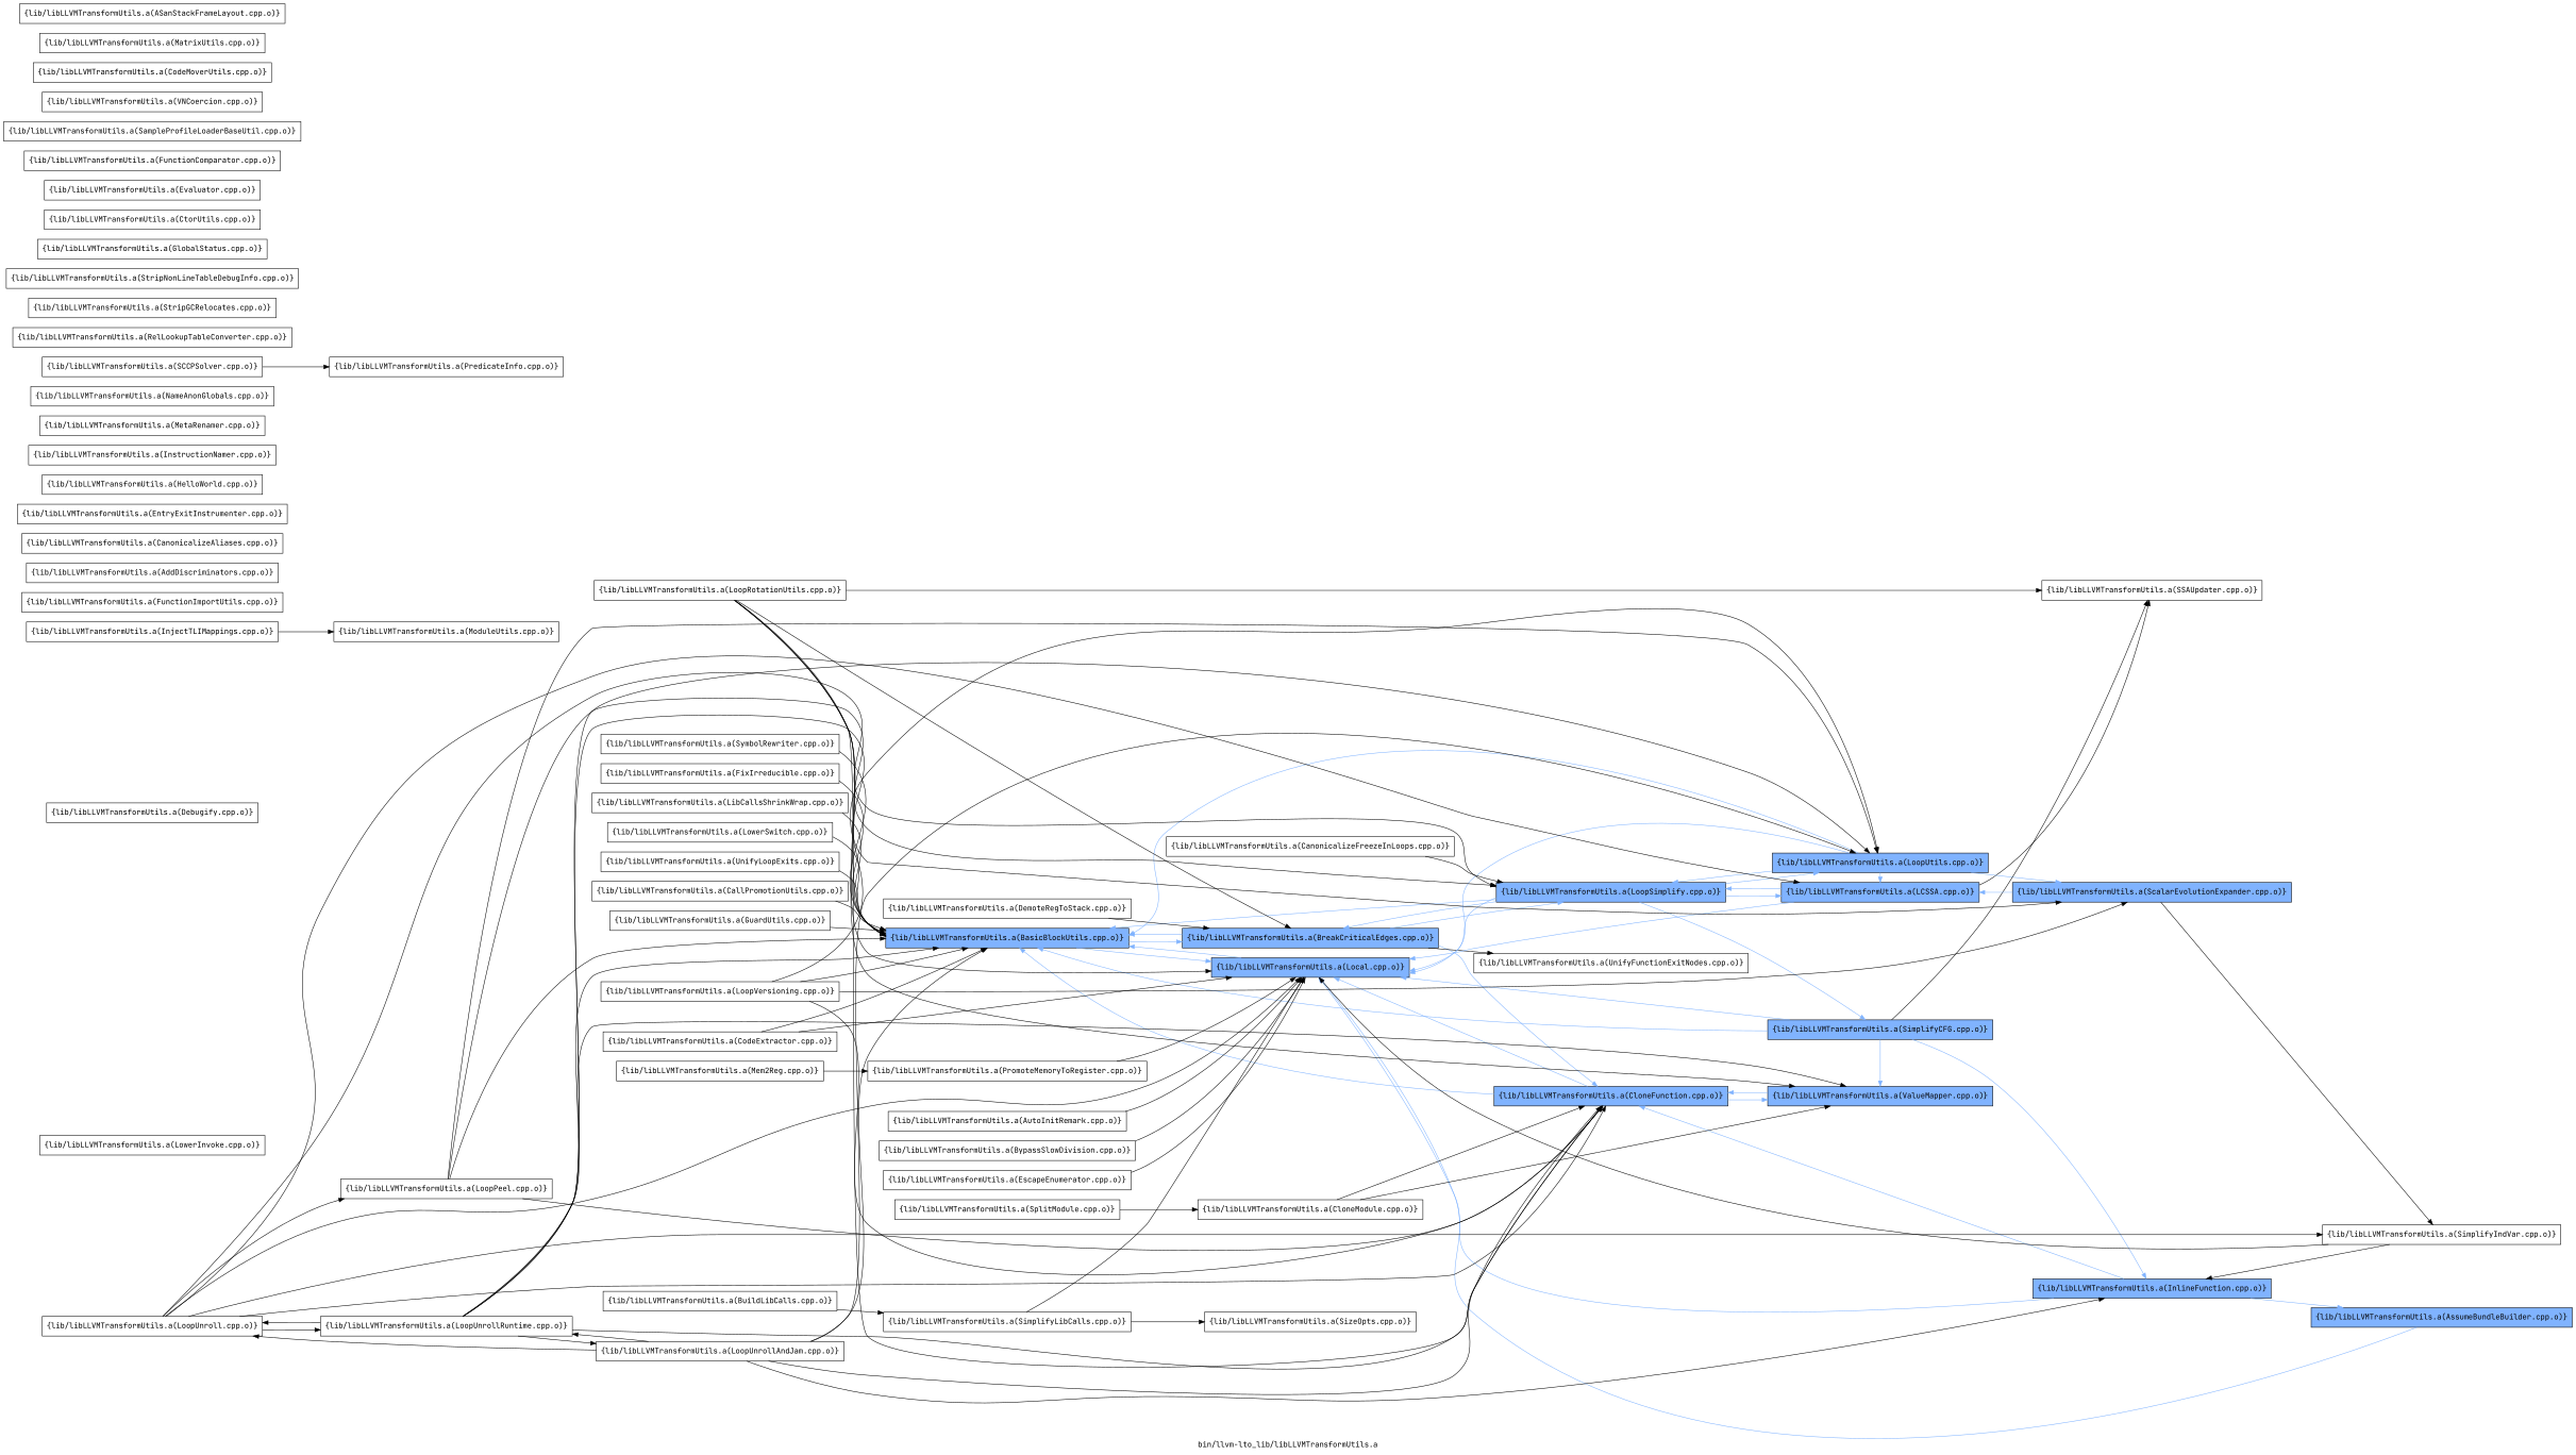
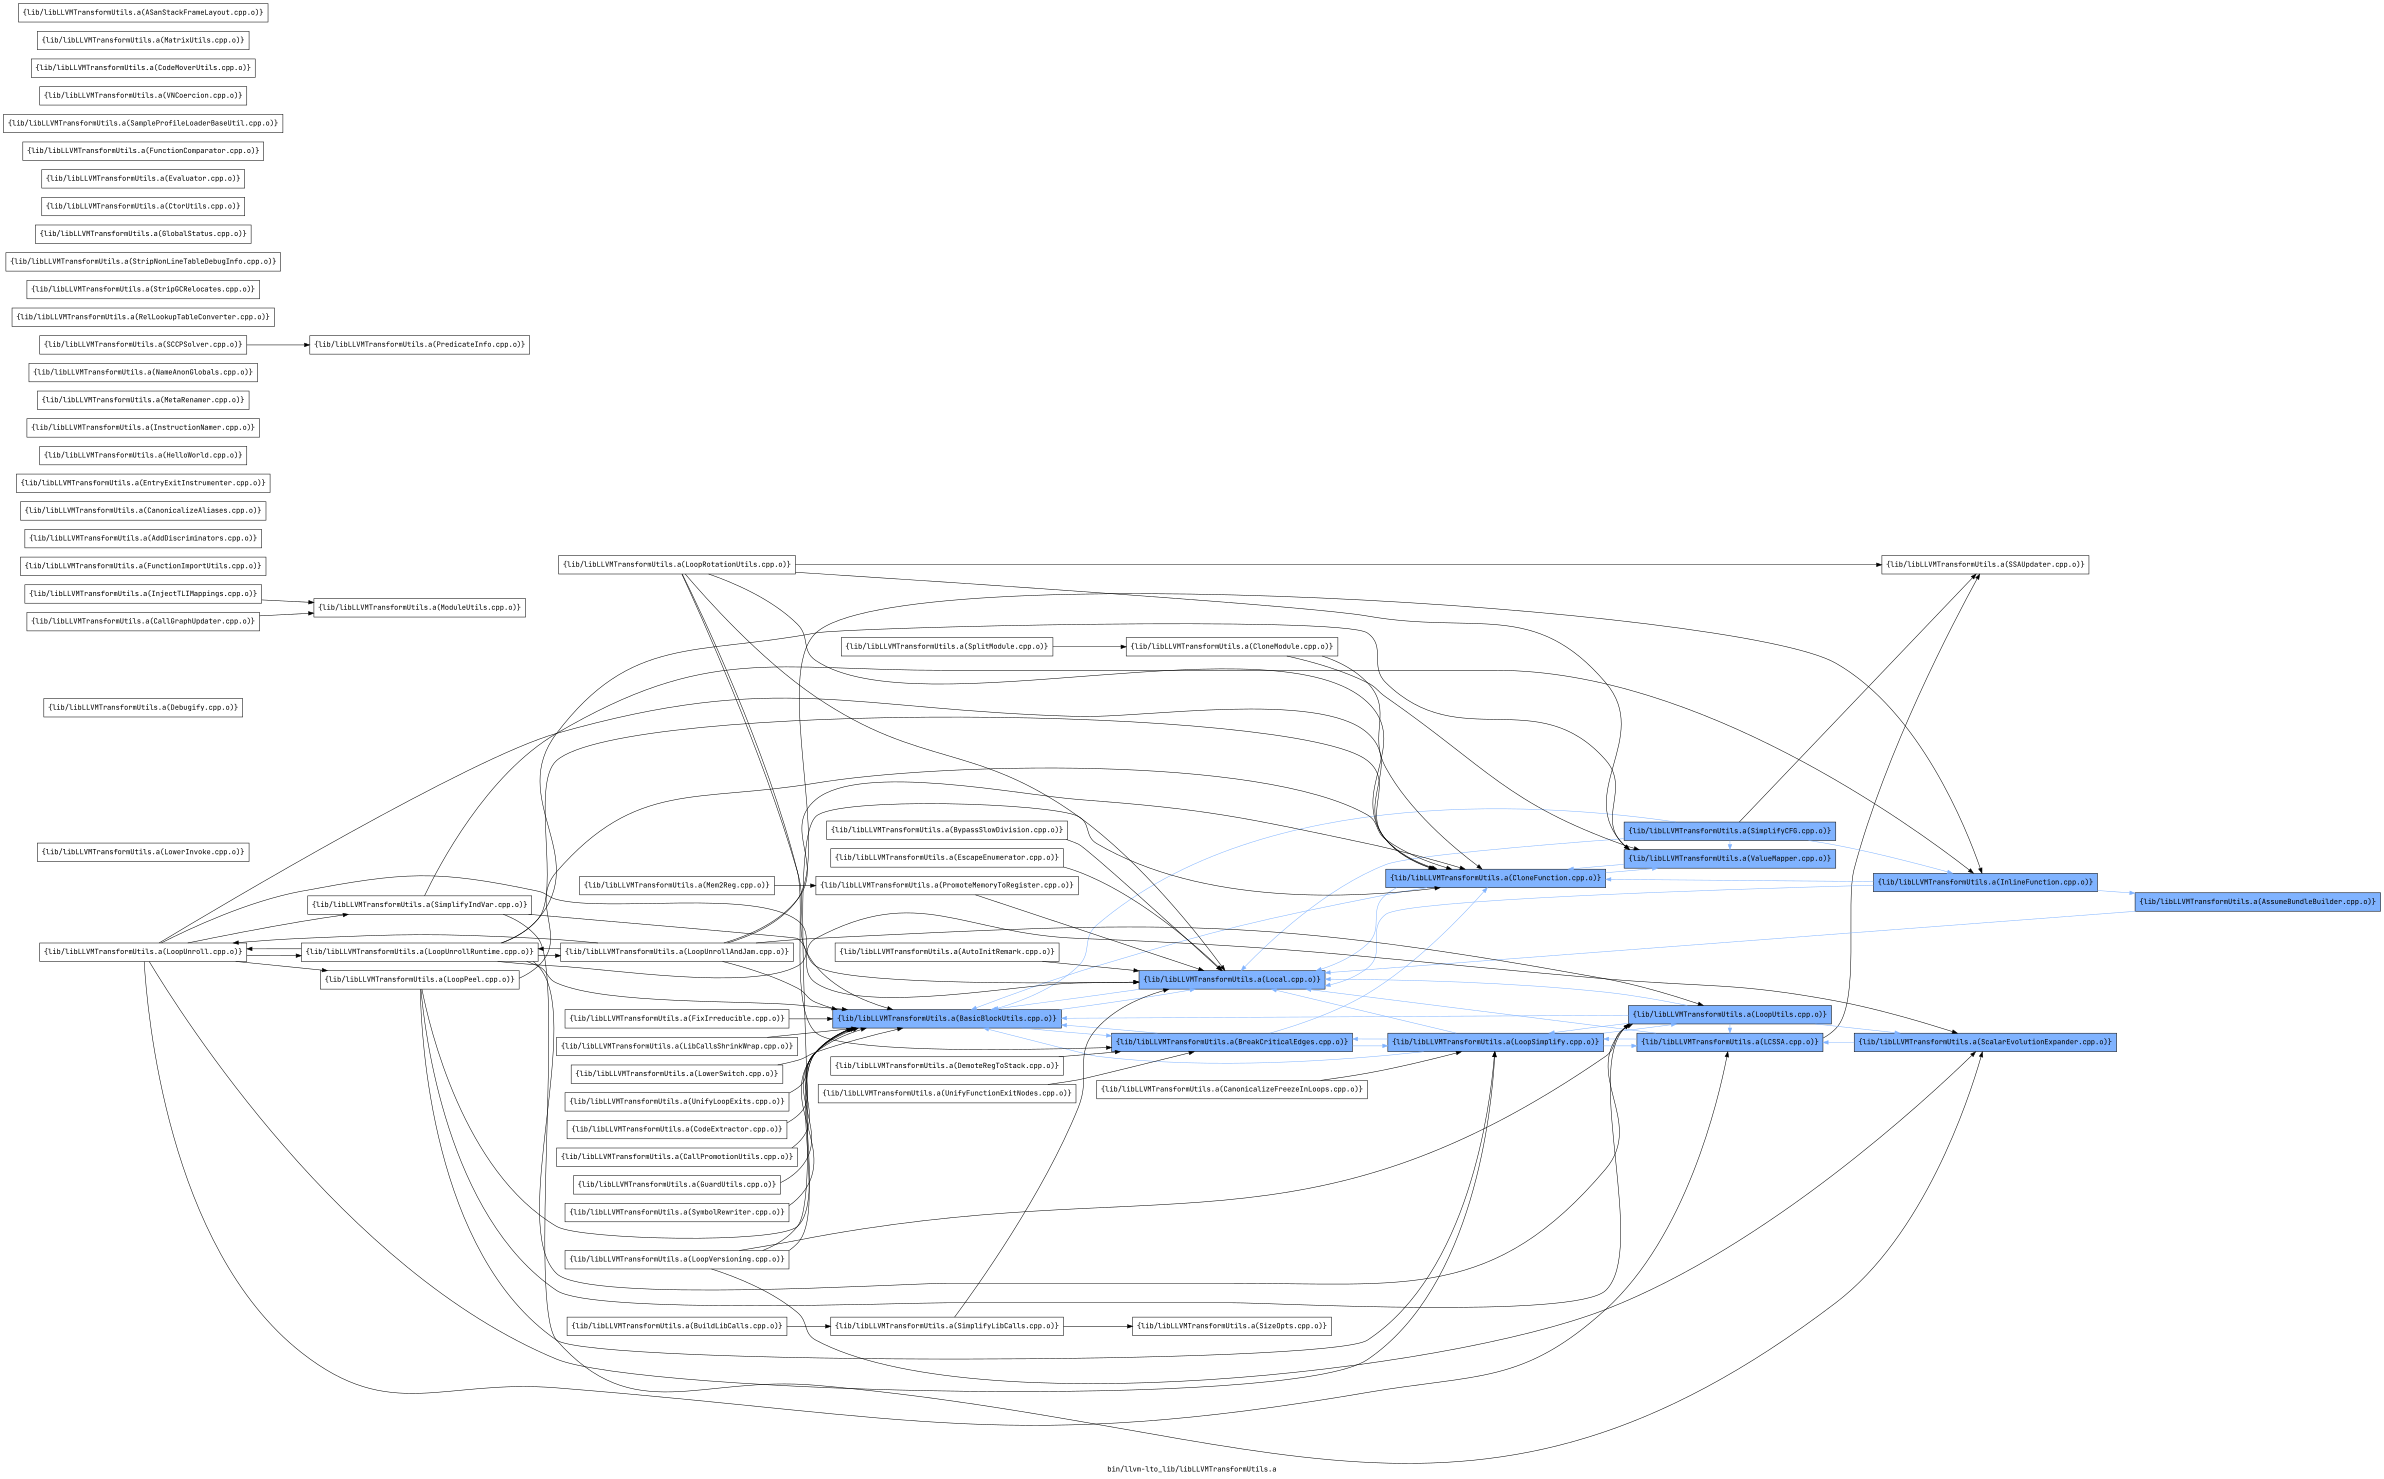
  digraph {
    fontname="JetBrains Mono"
    label="bin/llvm-lto_lib/libLLVMTransformUtils.a"
    rankdir=LR
    node [fontname="JetBrains Mono" group=0 shape=box]
    edge [fontname="JetBrains Mono"]
    n1 [fillcolor="0.600000 0.5 1" group=1 label="{lib/libLLVMTransformUtils.a(BasicBlockUtils.cpp.o)}" style=filled]
    n2 [fillcolor="0.600000 0.5 1" group=1 label="{lib/libLLVMTransformUtils.a(BreakCriticalEdges.cpp.o)}" style=filled]
    n3 [fillcolor="0.600000 0.5 1" group=1 label="{lib/libLLVMTransformUtils.a(Local.cpp.o)}" style=filled]
    n4 [fillcolor="0.600000 0.5 1" group=1 label="{lib/libLLVMTransformUtils.a(CloneFunction.cpp.o)}" style=filled]
    n5 [fillcolor="0.600000 0.5 1" group=1 label="{lib/libLLVMTransformUtils.a(LoopSimplify.cpp.o)}" style=filled]
    n6 [fillcolor="0.600000 0.5 1" group=1 label="{lib/libLLVMTransformUtils.a(ValueMapper.cpp.o)}" style=filled]
    n7 [fillcolor="0.600000 0.5 1" group=1 label="{lib/libLLVMTransformUtils.a(LCSSA.cpp.o)}" style=filled]
    n8 [fillcolor="0.600000 0.5 1" group=1 label="{lib/libLLVMTransformUtils.a(LoopUtils.cpp.o)}" style=filled]
    n9 [fillcolor="0.600000 0.5 1" group=1 label="{lib/libLLVMTransformUtils.a(SimplifyCFG.cpp.o)}" style=filled]
    n10 [label="{lib/libLLVMTransformUtils.a(SSAUpdater.cpp.o)}"]
    n11 [fillcolor="0.600000 0.5 1" group=1 label="{lib/libLLVMTransformUtils.a(ScalarEvolutionExpander.cpp.o)}" style=filled]
    n12 [fillcolor="0.600000 0.5 1" group=1 label="{lib/libLLVMTransformUtils.a(InlineFunction.cpp.o)}" style=filled]
    n13 [fillcolor="0.600000 0.5 1" group=1 label="{lib/libLLVMTransformUtils.a(AssumeBundleBuilder.cpp.o)}" style=filled]
    n14 [label="{lib/libLLVMTransformUtils.a(SizeOpts.cpp.o)}"]
    n15 [label="{lib/libLLVMTransformUtils.a(CanonicalizeFreezeInLoops.cpp.o)}"]
    n16 [label="{lib/libLLVMTransformUtils.a(LowerInvoke.cpp.o)}"]
    n17 [label="{lib/libLLVMTransformUtils.a(SymbolRewriter.cpp.o)}"]
    n18 [label="{lib/libLLVMTransformUtils.a(BypassSlowDivision.cpp.o)}"]
    n19 [label="{lib/libLLVMTransformUtils.a(SimplifyLibCalls.cpp.o)}"]
    n20 [label="{lib/libLLVMTransformUtils.a(BuildLibCalls.cpp.o)}"]
    n21 [label="{lib/libLLVMTransformUtils.a(Debugify.cpp.o)}"]
    n22 [label="{lib/libLLVMTransformUtils.a(DemoteRegToStack.cpp.o)}"]
    n23 [label="{lib/libLLVMTransformUtils.a(EscapeEnumerator.cpp.o)}"]
    n24 [label="{lib/libLLVMTransformUtils.a(ModuleUtils.cpp.o)}"]
    n25 [label="{lib/libLLVMTransformUtils.a(FunctionImportUtils.cpp.o)}"]
    n26 [label="{lib/libLLVMTransformUtils.a(SplitModule.cpp.o)}"]
    n27 [label="{lib/libLLVMTransformUtils.a(CloneModule.cpp.o)}"]
    n28 [label="{lib/libLLVMTransformUtils.a(AddDiscriminators.cpp.o)}"]
    n29 [label="{lib/libLLVMTransformUtils.a(CanonicalizeAliases.cpp.o)}"]
    n30 [label="{lib/libLLVMTransformUtils.a(EntryExitInstrumenter.cpp.o)}"]
    n31 [label="{lib/libLLVMTransformUtils.a(FixIrreducible.cpp.o)}"]
    n32 [label="{lib/libLLVMTransformUtils.a(HelloWorld.cpp.o)}"]
    n33 [label="{lib/libLLVMTransformUtils.a(InjectTLIMappings.cpp.o)}"]
    n34 [label="{lib/libLLVMTransformUtils.a(InstructionNamer.cpp.o)}"]
    n35 [label="{lib/libLLVMTransformUtils.a(LibCallsShrinkWrap.cpp.o)}"]
    n36 [label="{lib/libLLVMTransformUtils.a(LoopVersioning.cpp.o)}"]
    n37 [label="{lib/libLLVMTransformUtils.a(LowerSwitch.cpp.o)}"]
    n38 [label="{lib/libLLVMTransformUtils.a(Mem2Reg.cpp.o)}"]
    n39 [label="{lib/libLLVMTransformUtils.a(PromoteMemoryToRegister.cpp.o)}"]
    n40 [label="{lib/libLLVMTransformUtils.a(MetaRenamer.cpp.o)}"]
    n41 [label="{lib/libLLVMTransformUtils.a(NameAnonGlobals.cpp.o)}"]
    n42 [label="{lib/libLLVMTransformUtils.a(PredicateInfo.cpp.o)}"]
    n43 [label="{lib/libLLVMTransformUtils.a(RelLookupTableConverter.cpp.o)}"]
    n44 [label="{lib/libLLVMTransformUtils.a(StripGCRelocates.cpp.o)}"]
    n45 [label="{lib/libLLVMTransformUtils.a(StripNonLineTableDebugInfo.cpp.o)}"]
    n46 [label="{lib/libLLVMTransformUtils.a(UnifyFunctionExitNodes.cpp.o)}"]
    n47 [label="{lib/libLLVMTransformUtils.a(UnifyLoopExits.cpp.o)}"]
+   n48 [label="{lib/libLLVMTransformUtils.a(CallGraphUpdater.cpp.o)}"]
    n49 [label="{lib/libLLVMTransformUtils.a(CodeExtractor.cpp.o)}"]
    n50 [label="{lib/libLLVMTransformUtils.a(GlobalStatus.cpp.o)}"]
    n51 [label="{lib/libLLVMTransformUtils.a(CtorUtils.cpp.o)}"]
    n52 [label="{lib/libLLVMTransformUtils.a(Evaluator.cpp.o)}"]
    n53 [label="{lib/libLLVMTransformUtils.a(CallPromotionUtils.cpp.o)}"]
    n54 [label="{lib/libLLVMTransformUtils.a(FunctionComparator.cpp.o)}"]
    n55 [label="{lib/libLLVMTransformUtils.a(SampleProfileLoaderBaseUtil.cpp.o)}"]
    n56 [label="{lib/libLLVMTransformUtils.a(AutoInitRemark.cpp.o)}"]
    n57 [label="{lib/libLLVMTransformUtils.a(GuardUtils.cpp.o)}"]
    n58 [label="{lib/libLLVMTransformUtils.a(VNCoercion.cpp.o)}"]
    n59 [label="{lib/libLLVMTransformUtils.a(SimplifyIndVar.cpp.o)}"]
    n60 [label="{lib/libLLVMTransformUtils.a(CodeMoverUtils.cpp.o)}"]
    n61 [label="{lib/libLLVMTransformUtils.a(LoopPeel.cpp.o)}"]
    n62 [label="{lib/libLLVMTransformUtils.a(LoopRotationUtils.cpp.o)}"]
    n63 [label="{lib/libLLVMTransformUtils.a(LoopUnroll.cpp.o)}"]
    n64 [label="{lib/libLLVMTransformUtils.a(LoopUnrollRuntime.cpp.o)}"]
    n65 [label="{lib/libLLVMTransformUtils.a(LoopUnrollAndJam.cpp.o)}"]
    n66 [label="{lib/libLLVMTransformUtils.a(MatrixUtils.cpp.o)}"]
    n67 [label="{lib/libLLVMTransformUtils.a(SCCPSolver.cpp.o)}"]
    n68 [label="{lib/libLLVMTransformUtils.a(ASanStackFrameLayout.cpp.o)}"]
    subgraph sub_1 {
      rank=same
      n1
    }
    subgraph sub_2 {
      rank=same
      n2
      n3
    }
    subgraph sub_3 {
      rank=same
      n4
      n5
    }
    subgraph sub_4 {
      rank=same
      n6
      n7
      n8
      n9
    }
    subgraph sub_5 {
      rank=same
      n10
      n11
      n12
    }
    n1 -> n2 [color="0.600000 0.5 1"]
    n1 -> n3 [color="0.600000 0.5 1"]
    n2 -> n1 [color="0.600000 0.5 1"]
    n2 -> n4 [color="0.600000 0.5 1"]
    n2 -> n5 [color="0.600000 0.5 1"]
    n3 -> n1 [color="0.600000 0.5 1"]
    n4 -> n1 [color="0.600000 0.5 1"]
    n4 -> n3 [color="0.600000 0.5 1"]
    n4 -> n6 [color="0.600000 0.5 1"]
    n5 -> n1 [color="0.600000 0.5 1"]
    n5 -> n2 [color="0.600000 0.5 1"]
    n5 -> n3 [color="0.600000 0.5 1"]
    n5 -> n7 [color="0.600000 0.5 1"]
    n5 -> n8 [color="0.600000 0.5 1"]
-   n5 -> n9 [color="0.600000 0.5 1"]
    n6 -> n4 [color="0.600000 0.5 1"]
    n7 -> n3 [color="0.600000 0.5 1"]
    n7 -> n5 [color="0.600000 0.5 1"]
    n7 -> n10
    n8 -> n1 [color="0.600000 0.5 1"]
    n8 -> n3 [color="0.600000 0.5 1"]
    n8 -> n5 [color="0.600000 0.5 1"]
    n8 -> n7 [color="0.600000 0.5 1"]
    n8 -> n11 [color="0.600000 0.5 1"]
    n9 -> n1 [color="0.600000 0.5 1"]
    n9 -> n3 [color="0.600000 0.5 1"]
    n9 -> n6 [color="0.600000 0.5 1"]
    n9 -> n10
    n9 -> n12 [color="0.600000 0.5 1"]
    n11 -> n7 [color="0.600000 0.5 1"]
    n12 -> n3 [color="0.600000 0.5 1"]
    n12 -> n4 [color="0.600000 0.5 1"]
    n12 -> n13 [color="0.600000 0.5 1"]
    n13 -> n3 [color="0.600000 0.5 1"]
    n15 -> n5
    n17 -> n1
    n18 -> n3
    n19 -> n3
    n19 -> n14
    n20 -> n19
    n22 -> n2
    n23 -> n3
    n26 -> n27
    n27 -> n4
    n27 -> n6
    n31 -> n1
    n33 -> n24
    n35 -> n1
    n36 -> n1
    n36 -> n4
    n36 -> n8
    n36 -> n11
    n37 -> n1
    n38 -> n39
    n39 -> n3
-   n2 -> n46
+   n46 -> n2
    n47 -> n1
+   n48 -> n24
    n49 -> n1
-   n49 -> n3
    n53 -> n1
    n56 -> n3
    n57 -> n1
    n59 -> n3
-   n11 -> n59
+   n59 -> n11
    n59 -> n12
    n61 -> n1
    n61 -> n4
    n61 -> n5
    n61 -> n8
    n62 -> n1
    n62 -> n2
    n62 -> n3
    n62 -> n4
    n62 -> n6
    n62 -> n10
    n63 -> n3
    n63 -> n4
    n63 -> n5
    n63 -> n7
    n63 -> n59
    n63 -> n61
    n63 -> n64
    n64 -> n1
    n64 -> n4
    n64 -> n6
    n64 -> n8
    n64 -> n11
    n64 -> n63
    n64 -> n65
    n65 -> n1
    n65 -> n4
    n65 -> n8
    n65 -> n12
    n65 -> n63
    n65 -> n64
    n67 -> n42
  }
